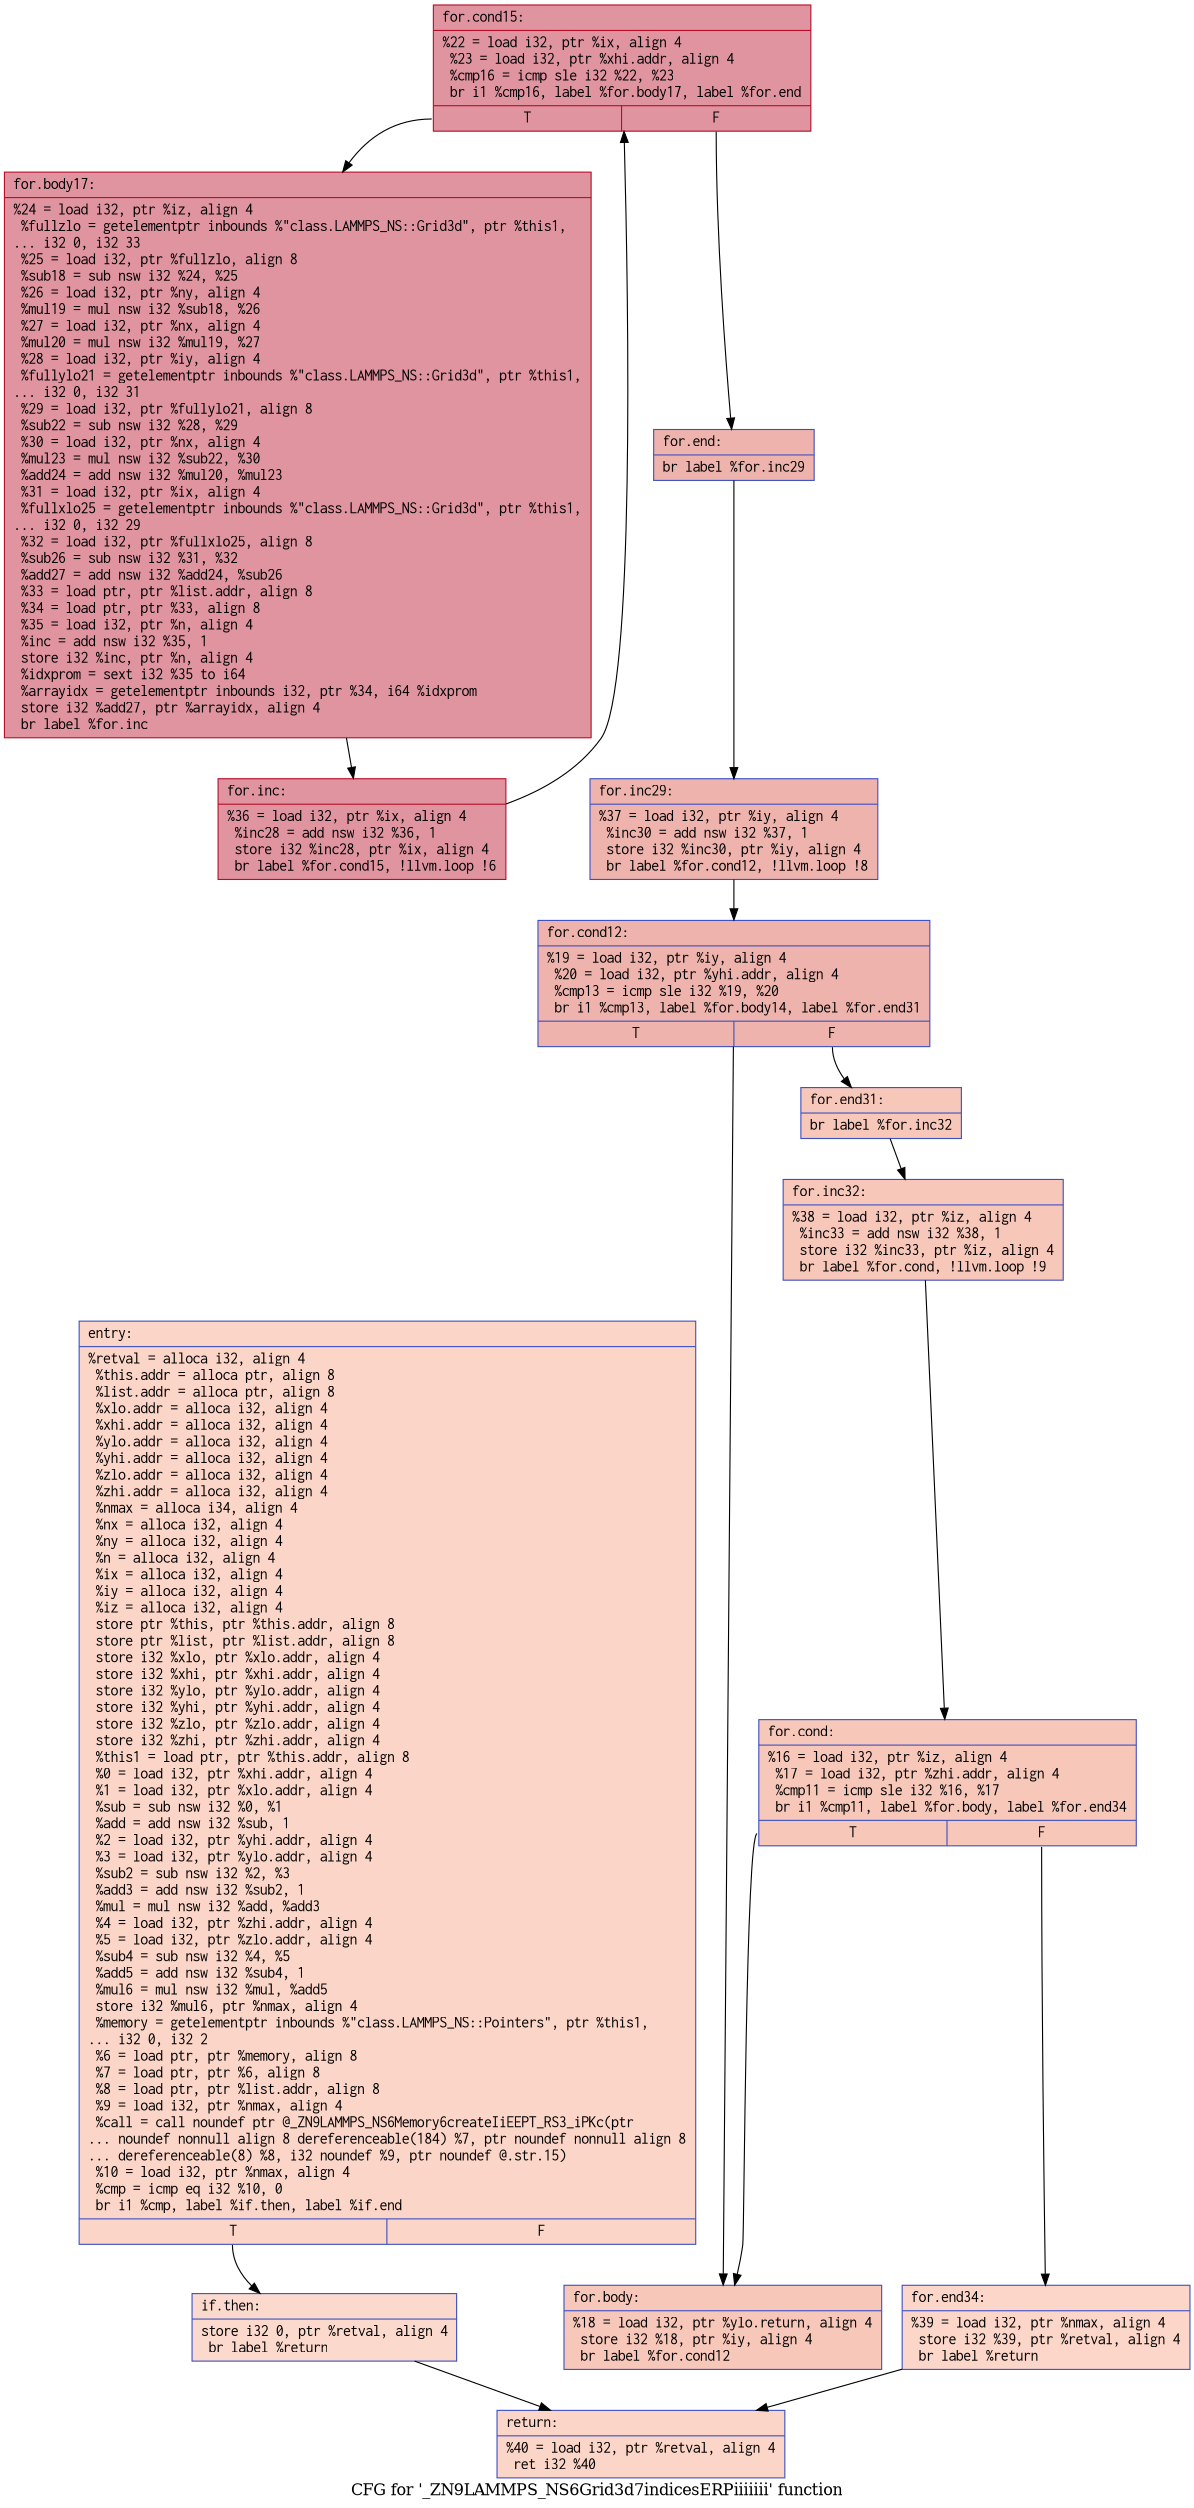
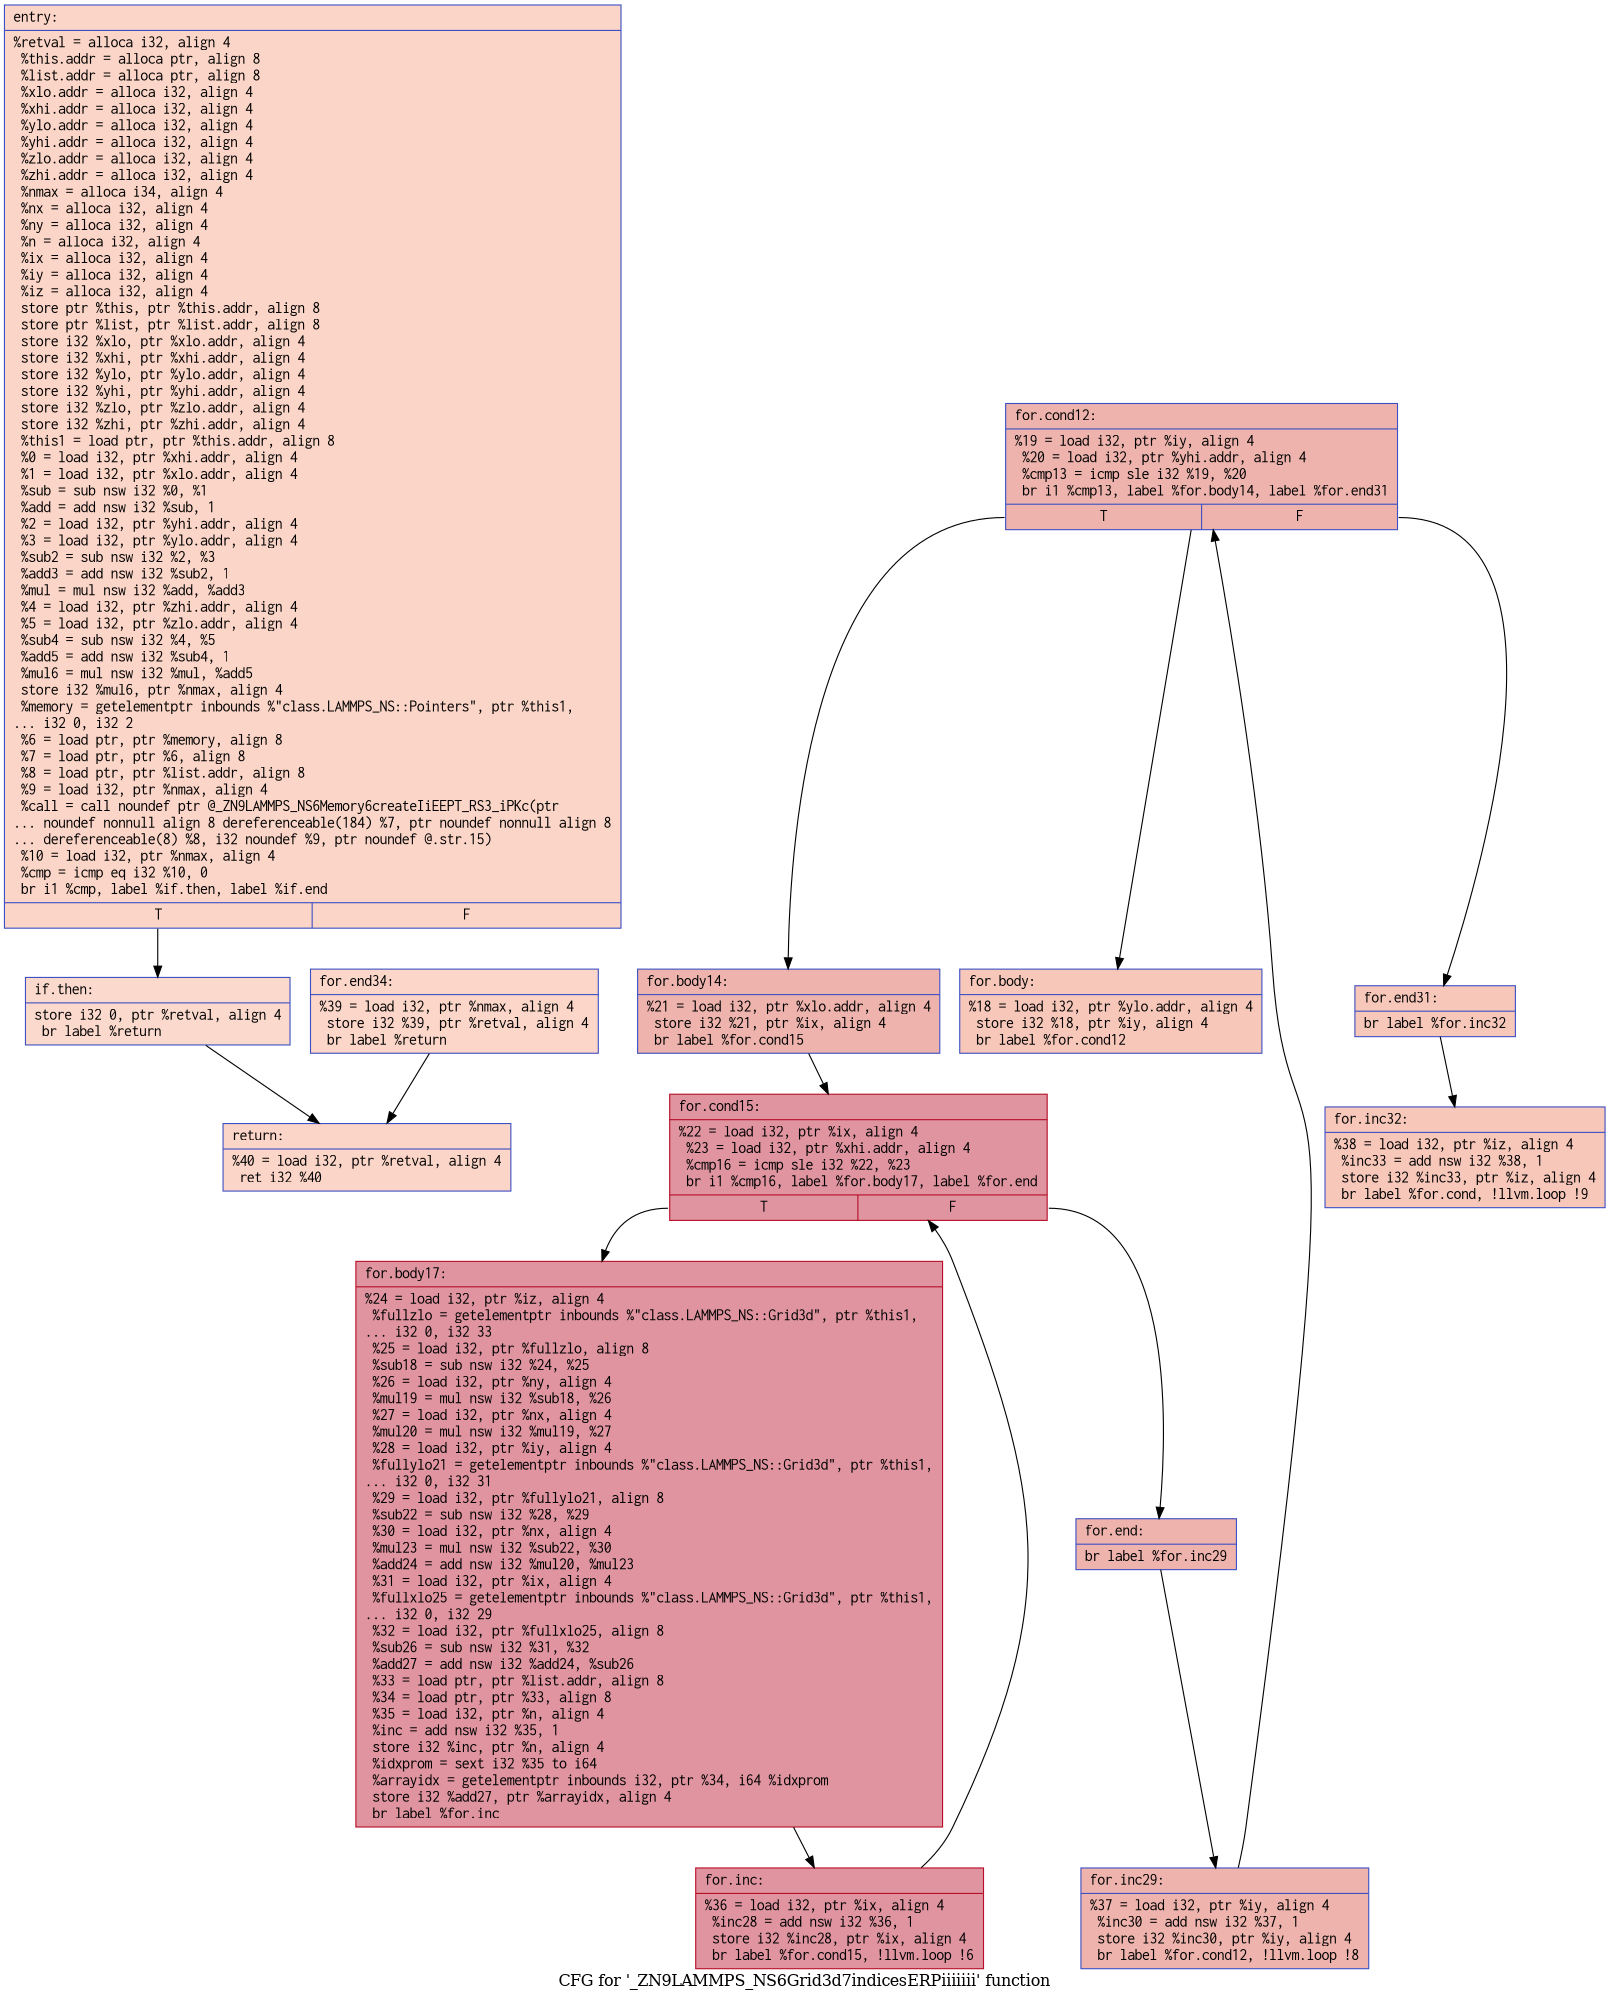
  digraph {
    label="CFG for '_ZN9LAMMPS_NS6Grid3d7indicesERPiiiiiii' function"
    node [color="#3d50c3ff" fillcolor="#ec7f6370" fontname=Courier shape=record style=filled]
    n1 [fillcolor="#f5a08170" label="{entry:\l|  %retval = alloca i32, align 4\l  %this.addr = alloca ptr, align 8\l  %list.addr = alloca ptr, align 8\l  %xlo.addr = alloca i32, align 4\l  %xhi.addr = alloca i32, align 4\l  %ylo.addr = alloca i32, align 4\l  %yhi.addr = alloca i32, align 4\l  %zlo.addr = alloca i32, align 4\l  %zhi.addr = alloca i32, align 4\l  %nmax = alloca i34, align 4\l  %nx = alloca i32, align 4\l  %ny = alloca i32, align 4\l  %n = alloca i32, align 4\l  %ix = alloca i32, align 4\l  %iy = alloca i32, align 4\l  %iz = alloca i32, align 4\l  store ptr %this, ptr %this.addr, align 8\l  store ptr %list, ptr %list.addr, align 8\l  store i32 %xlo, ptr %xlo.addr, align 4\l  store i32 %xhi, ptr %xhi.addr, align 4\l  store i32 %ylo, ptr %ylo.addr, align 4\l  store i32 %yhi, ptr %yhi.addr, align 4\l  store i32 %zlo, ptr %zlo.addr, align 4\l  store i32 %zhi, ptr %zhi.addr, align 4\l  %this1 = load ptr, ptr %this.addr, align 8\l  %0 = load i32, ptr %xhi.addr, align 4\l  %1 = load i32, ptr %xlo.addr, align 4\l  %sub = sub nsw i32 %0, %1\l  %add = add nsw i32 %sub, 1\l  %2 = load i32, ptr %yhi.addr, align 4\l  %3 = load i32, ptr %ylo.addr, align 4\l  %sub2 = sub nsw i32 %2, %3\l  %add3 = add nsw i32 %sub2, 1\l  %mul = mul nsw i32 %add, %add3\l  %4 = load i32, ptr %zhi.addr, align 4\l  %5 = load i32, ptr %zlo.addr, align 4\l  %sub4 = sub nsw i32 %4, %5\l  %add5 = add nsw i32 %sub4, 1\l  %mul6 = mul nsw i32 %mul, %add5\l  store i32 %mul6, ptr %nmax, align 4\l  %memory = getelementptr inbounds %\"class.LAMMPS_NS::Pointers\", ptr %this1,\l... i32 0, i32 2\l  %6 = load ptr, ptr %memory, align 8\l  %7 = load ptr, ptr %6, align 8\l  %8 = load ptr, ptr %list.addr, align 8\l  %9 = load i32, ptr %nmax, align 4\l  %call = call noundef ptr @_ZN9LAMMPS_NS6Memory6createIiEEPT_RS3_iPKc(ptr\l... noundef nonnull align 8 dereferenceable(184) %7, ptr noundef nonnull align 8\l... dereferenceable(8) %8, i32 noundef %9, ptr noundef @.str.15)\l  %10 = load i32, ptr %nmax, align 4\l  %cmp = icmp eq i32 %10, 0\l  br i1 %cmp, label %if.then, label %if.end\l|{<s0>T|<s1>F}}"]
    n2 [fillcolor="#f7ac8e70" label="{if.then:\l|  store i32 0, ptr %retval, align 4\l  br label %return\l}"]
    n3 [fillcolor="#f5a08170" label="{return:\l|  %40 = load i32, ptr %retval, align 4\l  ret i32 %40\l}"]
-   n4 [label="{for.cond:\l|  %16 = load i32, ptr %iz, align 4\l  %17 = load i32, ptr %zhi.addr, align 4\l  %cmp11 = icmp sle i32 %16, %17\l  br i1 %cmp11, label %for.body, label %for.end34\l|{<s0>T|<s1>F}}"]
-   n5 [label="{for.body:\l|  %18 = load i32, ptr %ylo.return, align 4\l  store i32 %18, ptr %iy, align 4\l  br label %for.cond12\l}"]
+   n5 [label="{for.body:\l|  %18 = load i32, ptr %ylo.addr, align 4\l  store i32 %18, ptr %iy, align 4\l  br label %for.cond12\l}"]
    n6 [fillcolor="#f6a38570" label="{for.end34:\l|  %39 = load i32, ptr %nmax, align 4\l  store i32 %39, ptr %retval, align 4\l  br label %return\l}"]
    n7 [fillcolor="#d6524470" label="{for.cond12:\l|  %19 = load i32, ptr %iy, align 4\l  %20 = load i32, ptr %yhi.addr, align 4\l  %cmp13 = icmp sle i32 %19, %20\l  br i1 %cmp13, label %for.body14, label %for.end31\l|{<s0>T|<s1>F}}"]
+   n8 [fillcolor="#d6524470" label="{for.body14:\l|  %21 = load i32, ptr %xlo.addr, align 4\l  store i32 %21, ptr %ix, align 4\l  br label %for.cond15\l}"]
    n9 [label="{for.end31:\l|  br label %for.inc32\l}"]
    n10 [color="#b70d28ff" fillcolor="#b70d2870" label="{for.cond15:\l|  %22 = load i32, ptr %ix, align 4\l  %23 = load i32, ptr %xhi.addr, align 4\l  %cmp16 = icmp sle i32 %22, %23\l  br i1 %cmp16, label %for.body17, label %for.end\l|{<s0>T|<s1>F}}"]
    n11 [label="{for.inc32:\l|  %38 = load i32, ptr %iz, align 4\l  %inc33 = add nsw i32 %38, 1\l  store i32 %inc33, ptr %iz, align 4\l  br label %for.cond, !llvm.loop !9\l}"]
    n12 [color="#b70d28ff" fillcolor="#b70d2870" label="{for.body17:\l|  %24 = load i32, ptr %iz, align 4\l  %fullzlo = getelementptr inbounds %\"class.LAMMPS_NS::Grid3d\", ptr %this1,\l... i32 0, i32 33\l  %25 = load i32, ptr %fullzlo, align 8\l  %sub18 = sub nsw i32 %24, %25\l  %26 = load i32, ptr %ny, align 4\l  %mul19 = mul nsw i32 %sub18, %26\l  %27 = load i32, ptr %nx, align 4\l  %mul20 = mul nsw i32 %mul19, %27\l  %28 = load i32, ptr %iy, align 4\l  %fullylo21 = getelementptr inbounds %\"class.LAMMPS_NS::Grid3d\", ptr %this1,\l... i32 0, i32 31\l  %29 = load i32, ptr %fullylo21, align 8\l  %sub22 = sub nsw i32 %28, %29\l  %30 = load i32, ptr %nx, align 4\l  %mul23 = mul nsw i32 %sub22, %30\l  %add24 = add nsw i32 %mul20, %mul23\l  %31 = load i32, ptr %ix, align 4\l  %fullxlo25 = getelementptr inbounds %\"class.LAMMPS_NS::Grid3d\", ptr %this1,\l... i32 0, i32 29\l  %32 = load i32, ptr %fullxlo25, align 8\l  %sub26 = sub nsw i32 %31, %32\l  %add27 = add nsw i32 %add24, %sub26\l  %33 = load ptr, ptr %list.addr, align 8\l  %34 = load ptr, ptr %33, align 8\l  %35 = load i32, ptr %n, align 4\l  %inc = add nsw i32 %35, 1\l  store i32 %inc, ptr %n, align 4\l  %idxprom = sext i32 %35 to i64\l  %arrayidx = getelementptr inbounds i32, ptr %34, i64 %idxprom\l  store i32 %add27, ptr %arrayidx, align 4\l  br label %for.inc\l}"]
    n13 [fillcolor="#d6524470" label="{for.end:\l|  br label %for.inc29\l}"]
    n14 [color="#b70d28ff" fillcolor="#b70d2870" label="{for.inc:\l|  %36 = load i32, ptr %ix, align 4\l  %inc28 = add nsw i32 %36, 1\l  store i32 %inc28, ptr %ix, align 4\l  br label %for.cond15, !llvm.loop !6\l}"]
    n15 [fillcolor="#d6524470" label="{for.inc29:\l|  %37 = load i32, ptr %iy, align 4\l  %inc30 = add nsw i32 %37, 1\l  store i32 %inc30, ptr %iy, align 4\l  br label %for.cond12, !llvm.loop !8\l}"]
    n1 -> n2 [tailport=s0]
    n2 -> n3
-   n4 -> n5 [tailport=s0]
-   n4 -> n6 [tailport=s1]
    n6 -> n3
    n7 -> n5
+   n7 -> n8 [tailport=s0]
    n7 -> n9 [tailport=s1]
+   n8 -> n10
    n9 -> n11
    n10 -> n12 [tailport=s0]
    n10 -> n13 [tailport=s1]
-   n11 -> n4
    n12 -> n14
    n13 -> n15
    n14 -> n10
    n15 -> n7
  }
